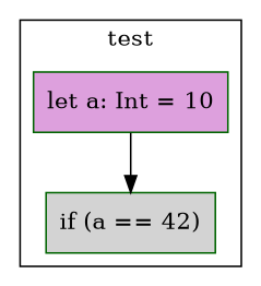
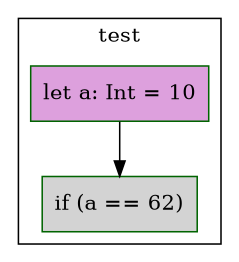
  digraph {
    node [shape=box style=filled color=darkgreen]
    n1 [label="let a: Int = 10" fillcolor=plum]
-   n2 [fillcolor=lightgrey label="if (a == 42)"]
+   n2 [fillcolor=lightgrey label="if (a == 62)"]
    subgraph cluster_1 {
      label=test
      n1
      n2
    }
    n1 -> n2
  }
